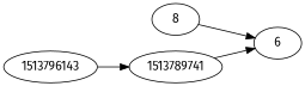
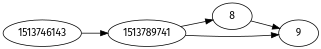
  strict digraph {
    rankdir=LR
    fontname="Fira Sans"
    node [fontname="Fira Sans"]
    edge [fontname="Fira Sans"]
    8
-   9 [label=6]
+   9
    1513789741
-   1513796143
+   1513796143 [label=1513746143]
    8 -> 9
+   1513789741 -> 8
    1513789741 -> 9
    1513796143 -> 1513789741
  }
